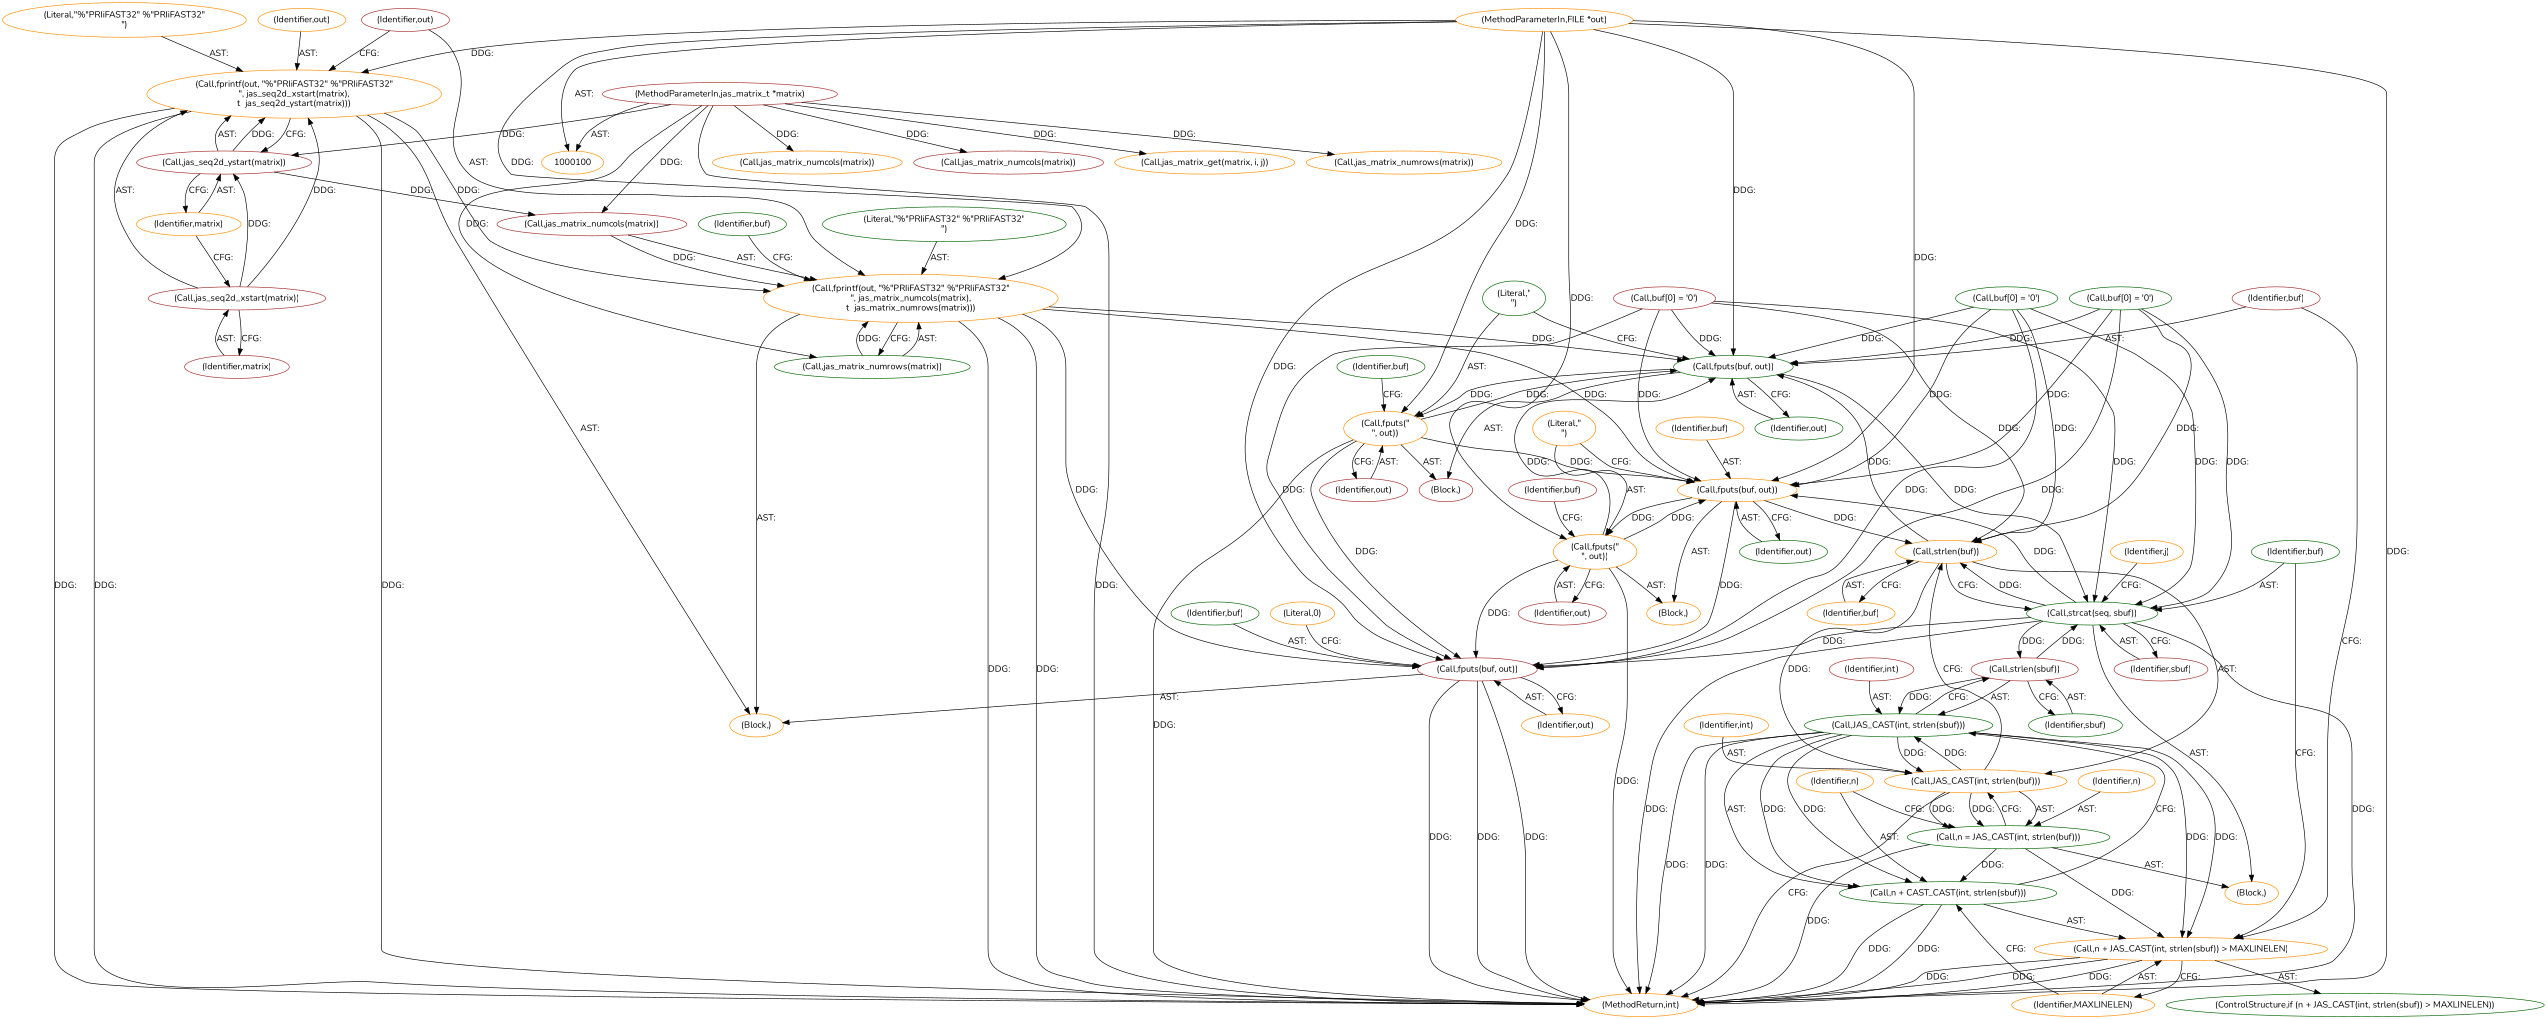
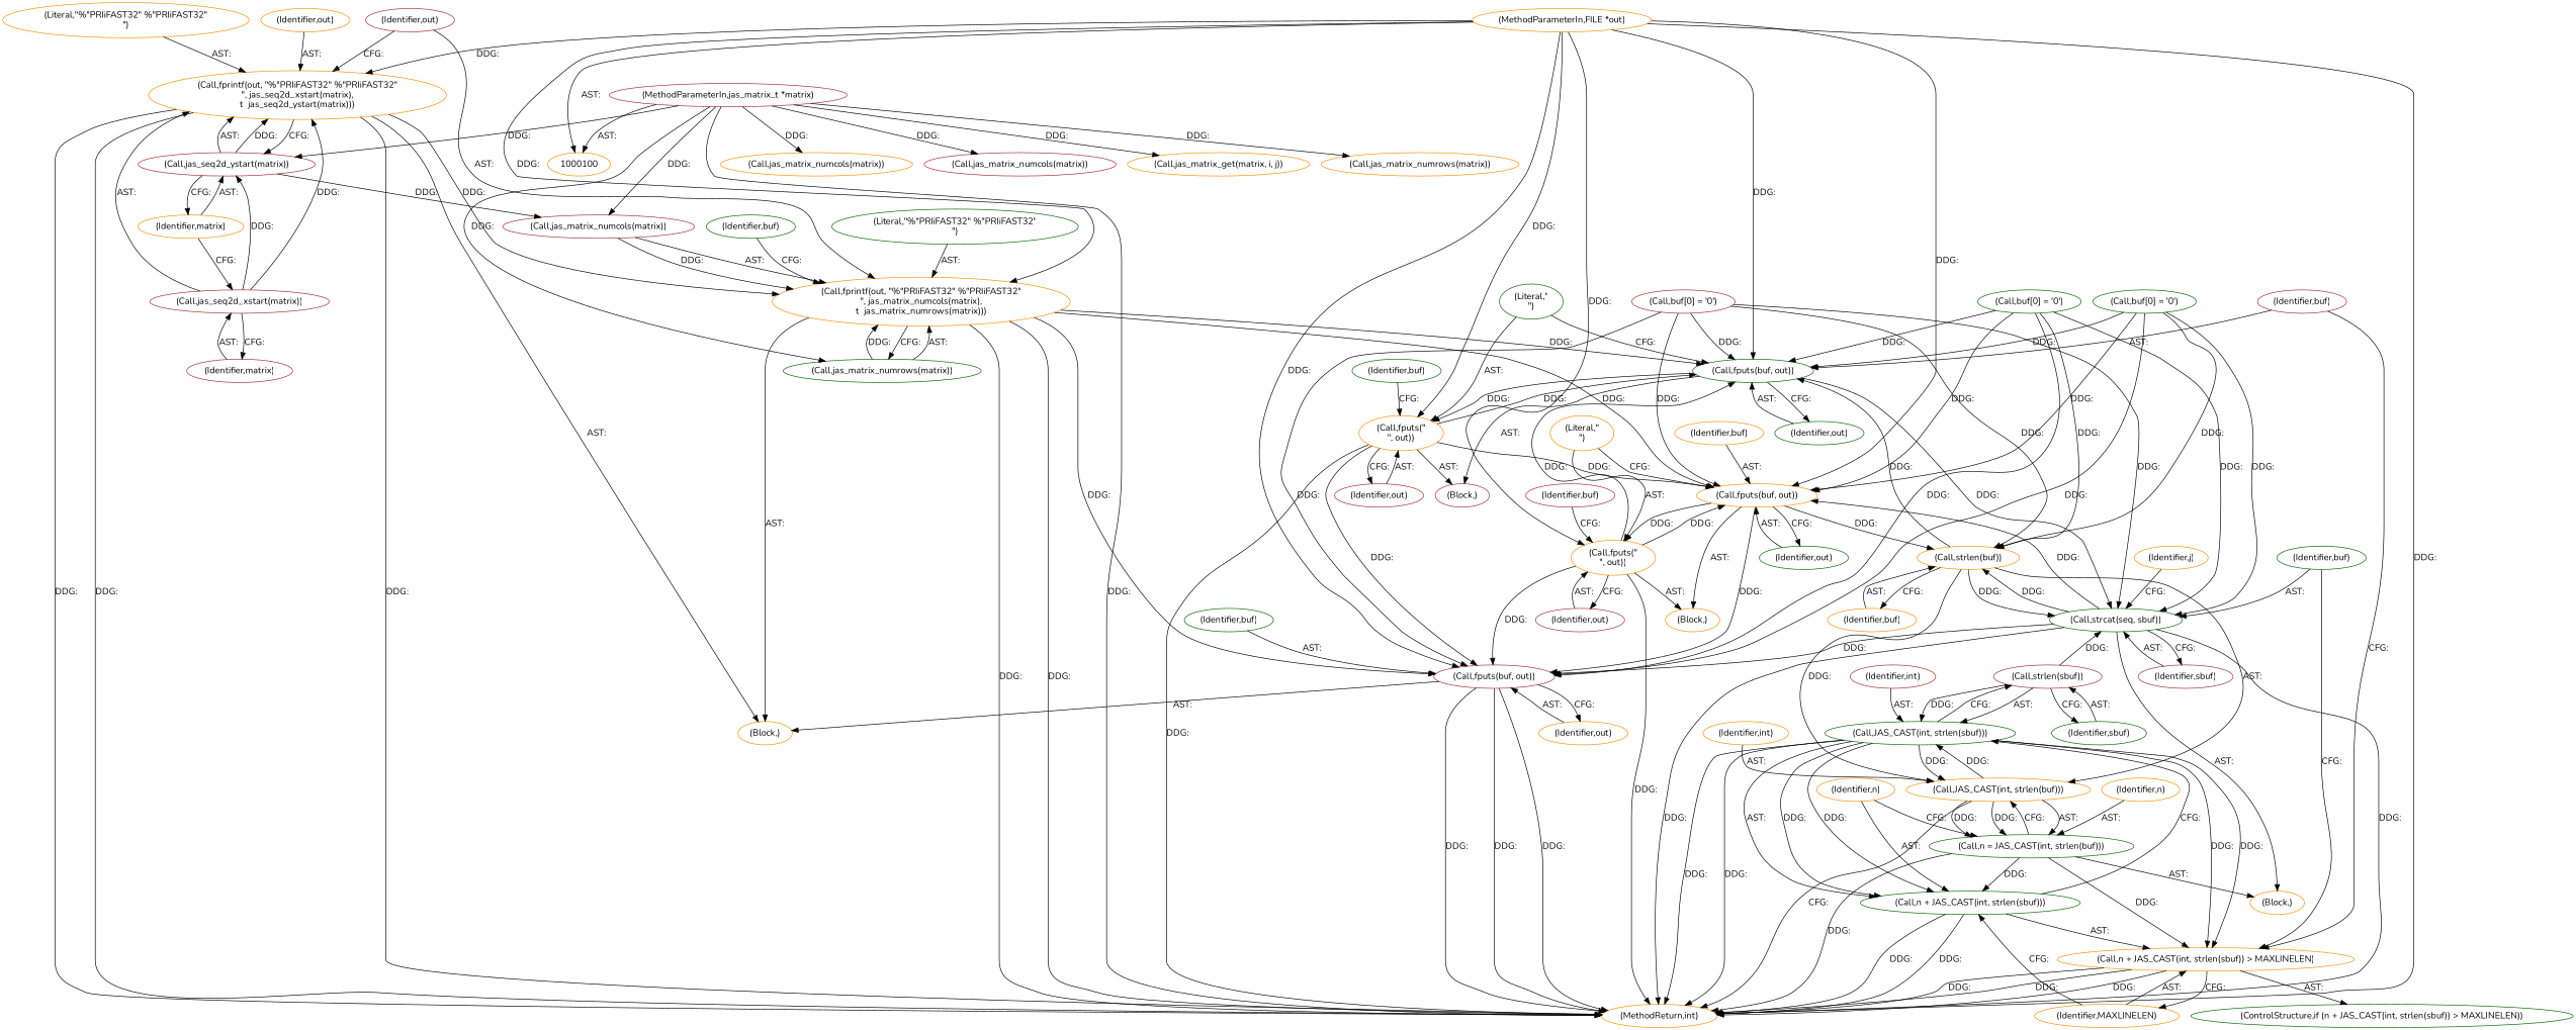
  digraph {
    fontname=Nunito
    node [color=darkorange fontname=Nunito]
    edge [fontname=Nunito]
    n1 [label="(Call,fprintf(out, \"%\"PRIiFAST32\" %\"PRIiFAST32\"\n\", jas_seq2d_xstart(matrix),\n\t  jas_seq2d_ystart(matrix)))"]
    n2 [color=brown label="(Call,jas_seq2d_ystart(matrix))"]
    n3 [label="(Call,fprintf(out, \"%\"PRIiFAST32\" %\"PRIiFAST32\"\n\", jas_matrix_numcols(matrix),\n\t  jas_matrix_numrows(matrix)))"]
    n4 [label="(Block,)"]
    n5 [label="(MethodReturn,int)"]
    n6 [color=brown label="(Call,jas_matrix_numcols(matrix))"]
    n7 [label="(Identifier,matrix)"]
    n8 [color=darkgreen label="(Call,fputs(buf, out))"]
    n9 [label="(Call,fputs(buf, out))"]
    n10 [color=brown label="(Call,fputs(buf, out))"]
    n11 [color=darkgreen label="(Call,jas_matrix_numrows(matrix))"]
    n12 [label="(MethodParameterIn,FILE *out)"]
    n13 [label="(Call,fputs(\"\n\", out))"]
    n14 [label="(Call,fputs(\"\n\", out))"]
    1000100
    n16 [color=darkgreen label="(Call,strcat(seq, sbuf))"]
    n17 [color=brown label="(Block,)"]
    n18 [color=darkgreen label="(Identifier,out)"]
    n19 [color=brown label="(Identifier,out)"]
    n20 [label="(Call,strlen(buf))"]
    n21 [color=darkgreen label="(Identifier,out)"]
    n22 [label="(Block,)"]
    n23 [label="(Identifier,out)"]
    n24 [color=brown label="(Identifier,out)"]
    n25 [color=brown label="(Call,jas_seq2d_xstart(matrix))"]
    n26 [color=brown label="(Identifier,matrix)"]
    n27 [color=brown label="(MethodParameterIn,jas_matrix_t *matrix)"]
    n28 [label="(Call,jas_matrix_numcols(matrix))"]
    n29 [color=brown label="(Call,jas_matrix_numcols(matrix))"]
    n30 [label="(Call,jas_matrix_get(matrix, i, j))"]
    n31 [label="(Call,jas_matrix_numrows(matrix))"]
    n32 [label="(Block,)"]
    n33 [color=brown label="(Call,strlen(sbuf))"]
    n34 [color=brown label="(Identifier,sbuf)"]
    n35 [label="(Call,JAS_CAST(int, strlen(buf)))"]
    n36 [label="(Identifier,buf)"]
    n37 [color=darkgreen label="(Call,n = JAS_CAST(int, strlen(buf)))"]
    n38 [color=darkgreen label="(Call,JAS_CAST(int, strlen(sbuf)))"]
    n39 [label="(Call,n + JAS_CAST(int, strlen(sbuf)) > MAXLINELEN)"]
-   n40 [color=darkgreen label="(Call,n + CAST_CAST(int, strlen(sbuf)))"]
+   n40 [color=darkgreen label="(Call,n + JAS_CAST(int, strlen(sbuf)))"]
    n41 [label="(Identifier,MAXLINELEN)"]
    n42 [color=darkgreen label="(ControlStructure,if (n + JAS_CAST(int, strlen(sbuf)) > MAXLINELEN))"]
    n43 [color=darkgreen label="(Identifier,sbuf)"]
    n44 [color=darkgreen label="(Literal,\"\n\")"]
    n45 [label="(Literal,\"%\"PRIiFAST32\" %\"PRIiFAST32\"\n\")"]
    n46 [color=brown label="(Identifier,buf)"]
    n47 [color=darkgreen label="(Call,buf[0] = '\0')"]
    n48 [color=darkgreen label="(Identifier,buf)"]
    n49 [label="(Identifier,n)"]
    n50 [label="(Identifier,out)"]
    n51 [color=brown label="(Identifier,out)"]
    n52 [label="(Identifier,int)"]
    n53 [color=darkgreen label="(Identifier,buf)"]
    n54 [label="(Identifier,n)"]
    n55 [color=brown label="(Identifier,buf)"]
    n56 [color=darkgreen label="(Identifier,buf)"]
-   n57 [label="(Literal,0)"]
    n58 [label="(Literal,\"\n\")"]
    n59 [color=darkgreen label="(Identifier,buf)"]
    n60 [color=darkgreen label="(Call,buf[0] = '\0')"]
    n61 [label="(Identifier,buf)"]
    n62 [label="(Identifier,j)"]
    n63 [color=brown label="(Call,buf[0] = '\0')"]
    n64 [color=brown label="(Identifier,int)"]
    n65 [color=darkgreen label="(Literal,\"%\"PRIiFAST32\" %\"PRIiFAST32\"\n\")"]
    n1 -> n2 [label="CFG: "]
    n1 -> n3 [label="DDG: "]
    n1 -> n4 [label="AST: "]
    n1 -> n5 [label="DDG: "]
    n1 -> n5 [label="DDG: "]
    n1 -> n5 [label="DDG: "]
    n2 -> n1 [label="AST: "]
    n2 -> n1 [label="DDG: "]
    n2 -> n6 [label="DDG: "]
    n2 -> n7 [label="CFG: "]
    n3 -> n4 [label="AST: "]
    n3 -> n5 [label="DDG: "]
    n3 -> n5 [label="DDG: "]
    n3 -> n8 [label="DDG: "]
    n3 -> n9 [label="DDG: "]
    n3 -> n10 [label="DDG: "]
    n3 -> n11 [label="CFG: "]
    n6 -> n3 [label="AST: "]
    n6 -> n3 [label="DDG: "]
    n7 -> n2 [label="AST: "]
    n7 -> n25 [label="CFG: "]
    n8 -> n13 [label="DDG: "]
    n8 -> n16 [label="DDG: "]
    n8 -> n17 [label="AST: "]
    n8 -> n18 [label="CFG: "]
    n9 -> n10 [label="DDG: "]
    n9 -> n14 [label="DDG: "]
    n9 -> n20 [label="DDG: "]
    n9 -> n21 [label="CFG: "]
    n9 -> n22 [label="AST: "]
    n10 -> n4 [label="AST: "]
    n10 -> n5 [label="DDG: "]
    n10 -> n5 [label="DDG: "]
    n10 -> n5 [label="DDG: "]
    n10 -> n23 [label="CFG: "]
    n11 -> n3 [label="AST: "]
    n11 -> n3 [label="DDG: "]
    n12 -> n1 [label="DDG: "]
    n12 -> n3 [label="DDG: "]
    n12 -> n5 [label="DDG: "]
    n12 -> n8 [label="DDG: "]
    n12 -> n9 [label="DDG: "]
    n12 -> n10 [label="DDG: "]
    n12 -> n13 [label="DDG: "]
    n12 -> n14 [label="DDG: "]
    n12 -> 1000100 [label="AST: "]
    n13 -> n5 [label="DDG: "]
    n13 -> n8 [label="DDG: "]
    n13 -> n9 [label="DDG: "]
    n13 -> n10 [label="DDG: "]
    n13 -> n17 [label="AST: "]
    n13 -> n19 [label="CFG: "]
    n14 -> n5 [label="DDG: "]
    n14 -> n8 [label="DDG: "]
    n14 -> n9 [label="DDG: "]
    n14 -> n10 [label="DDG: "]
    n14 -> n22 [label="AST: "]
    n14 -> n24 [label="CFG: "]
    n16 -> n5 [label="DDG: "]
    n16 -> n5 [label="DDG: "]
    n16 -> n9 [label="DDG: "]
    n16 -> n10 [label="DDG: "]
    n16 -> n20 [label="DDG: "]
    n16 -> n32 [label="AST: "]
-   n16 -> n33 [label="DDG: "]
    n16 -> n34 [label="CFG: "]
    n18 -> n8 [label="AST: "]
    n19 -> n13 [label="AST: "]
    n20 -> n8 [label="DDG: "]
-   n20 -> n16 [label="CFG: "]
+   n20 -> n16 [label="DDG: "]
    n20 -> n35 [label="AST: "]
    n20 -> n35 [label="DDG: "]
    n20 -> n36 [label="CFG: "]
    n21 -> n9 [label="AST: "]
    n23 -> n10 [label="AST: "]
    n24 -> n14 [label="AST: "]
    n25 -> n1 [label="AST: "]
    n25 -> n1 [label="DDG: "]
    n25 -> n2 [label="DDG: "]
    n25 -> n26 [label="CFG: "]
    n26 -> n25 [label="AST: "]
    n27 -> n2 [label="DDG: "]
    n27 -> n5 [label="DDG: "]
    n27 -> n6 [label="DDG: "]
    n27 -> n11 [label="DDG: "]
    n27 -> 1000100 [label="AST: "]
    n27 -> n28 [label="DDG: "]
    n27 -> n29 [label="DDG: "]
    n27 -> n30 [label="DDG: "]
    n27 -> n31 [label="DDG: "]
    n33 -> n16 [label="DDG: "]
    n33 -> n38 [label="AST: "]
    n33 -> n38 [label="DDG: "]
    n33 -> n43 [label="CFG: "]
    n34 -> n16 [label="AST: "]
    n35 -> n5 [label="CFG: "]
-   n35 -> n20 [label="CFG: "]
    n35 -> n37 [label="AST: "]
    n35 -> n37 [label="DDG: "]
    n35 -> n37 [label="DDG: "]
    n35 -> n38 [label="DDG: "]
    n36 -> n20 [label="AST: "]
    n37 -> n5 [label="DDG: "]
    n37 -> n32 [label="AST: "]
    n37 -> n35 [label="CFG: "]
    n37 -> n39 [label="DDG: "]
    n37 -> n40 [label="DDG: "]
    n38 -> n5 [label="DDG: "]
    n38 -> n5 [label="DDG: "]
    n38 -> n33 [label="CFG: "]
    n38 -> n35 [label="DDG: "]
    n38 -> n39 [label="DDG: "]
    n38 -> n39 [label="DDG: "]
    n38 -> n40 [label="AST: "]
    n38 -> n40 [label="DDG: "]
    n38 -> n40 [label="DDG: "]
    n39 -> n5 [label="DDG: "]
    n39 -> n5 [label="DDG: "]
    n39 -> n5 [label="DDG: "]
    n39 -> n41 [label="CFG: "]
    n39 -> n42 [label="AST: "]
    n40 -> n5 [label="DDG: "]
    n40 -> n5 [label="DDG: "]
    n40 -> n38 [label="CFG: "]
    n40 -> n39 [label="AST: "]
    n41 -> n39 [label="AST: "]
    n41 -> n40 [label="CFG: "]
    n43 -> n33 [label="AST: "]
    n44 -> n8 [label="CFG: "]
    n44 -> n13 [label="AST: "]
    n45 -> n1 [label="AST: "]
    n46 -> n8 [label="AST: "]
    n46 -> n39 [label="CFG: "]
    n47 -> n8 [label="DDG: "]
    n47 -> n9 [label="DDG: "]
    n47 -> n10 [label="DDG: "]
    n47 -> n16 [label="DDG: "]
    n47 -> n20 [label="DDG: "]
    n48 -> n3 [label="CFG: "]
    n49 -> n37 [label="CFG: "]
    n49 -> n40 [label="AST: "]
    n50 -> n1 [label="AST: "]
    n51 -> n1 [label="CFG: "]
    n51 -> n3 [label="AST: "]
    n52 -> n35 [label="AST: "]
    n53 -> n10 [label="AST: "]
    n54 -> n37 [label="AST: "]
    n55 -> n14 [label="CFG: "]
    n56 -> n13 [label="CFG: "]
-   n57 -> n10 [label="CFG: "]
    n58 -> n9 [label="CFG: "]
    n58 -> n14 [label="AST: "]
    n59 -> n16 [label="AST: "]
    n59 -> n39 [label="CFG: "]
    n60 -> n8 [label="DDG: "]
    n60 -> n9 [label="DDG: "]
    n60 -> n10 [label="DDG: "]
    n60 -> n16 [label="DDG: "]
    n60 -> n20 [label="DDG: "]
    n61 -> n9 [label="AST: "]
    n62 -> n16 [label="CFG: "]
    n63 -> n8 [label="DDG: "]
    n63 -> n9 [label="DDG: "]
    n63 -> n10 [label="DDG: "]
    n63 -> n16 [label="DDG: "]
    n63 -> n20 [label="DDG: "]
    n64 -> n38 [label="AST: "]
    n65 -> n3 [label="AST: "]
  }
